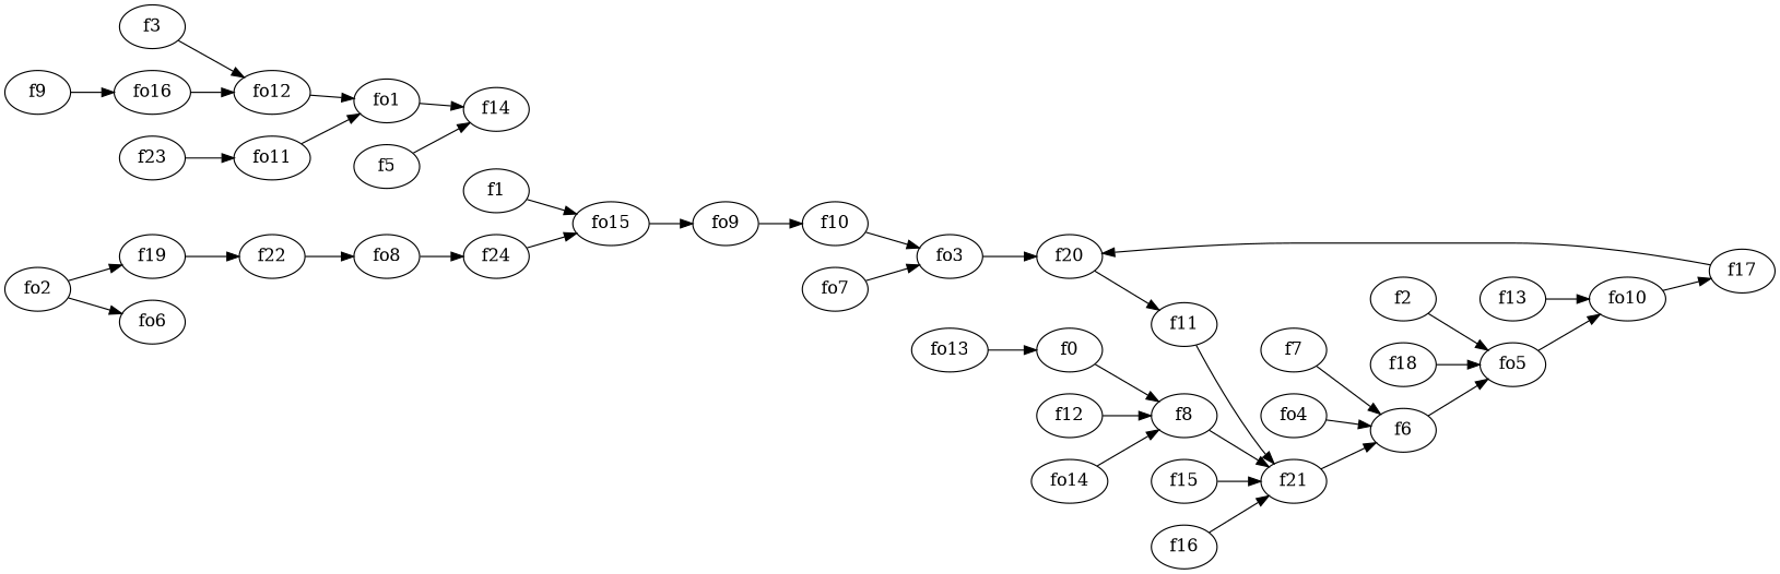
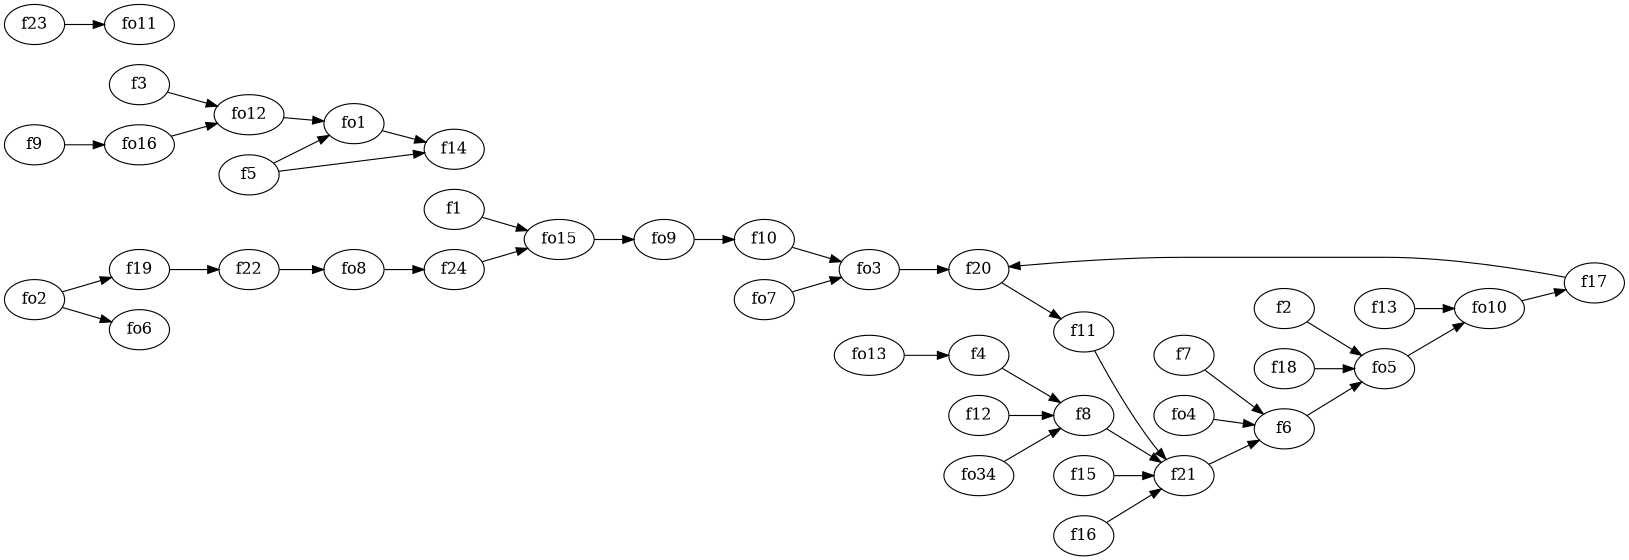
  strict digraph {
    rankdir=LR
    edge [weight=2]
    f1
    fo15
    fo9
    f2
    fo5
    fo10
    f3
    fo12
    fo1
-   f4 [label=f0]
+   f4
    f8
    f21
    f5
    f14
    f6
    f7
    f9
    fo16
    f10
    fo3
    f20
    f11
    f12
    f13
    f17
    f15
    f16
    f18
    f19
    f22
    fo8
    f24
    f23
    fo11
    fo2
    fo6
    fo4
    fo7
    fo13
-   fo14
+   fo14 [label=fo34]
    f1 -> fo15
    fo15 -> fo9
    fo9 -> f10
    f2 -> fo5
    fo5 -> fo10
    fo10 -> f17
    f3 -> fo12
    fo12 -> fo1
    fo1 -> f14
    f4 -> f8
    f8 -> f21
    f21 -> f6
    f5 -> f14
    f6 -> fo5
    f7 -> f6
    f9 -> fo16
    fo16 -> fo12
    f10 -> fo3
    fo3 -> f20
    f20 -> f11
    f11 -> f21
    f12 -> f8
    f13 -> fo10
    f17 -> f20
    f15 -> f21
    f16 -> f21
    f18 -> fo5
    f19 -> f22
    f22 -> fo8
    fo8 -> f24
    f24 -> fo15
    f23 -> fo11
-   fo11 -> fo1
+   f5 -> fo1
    fo2 -> f19
    fo2 -> fo6
    fo4 -> f6
    fo7 -> fo3
    fo13 -> f4
    fo14 -> f8
  }
